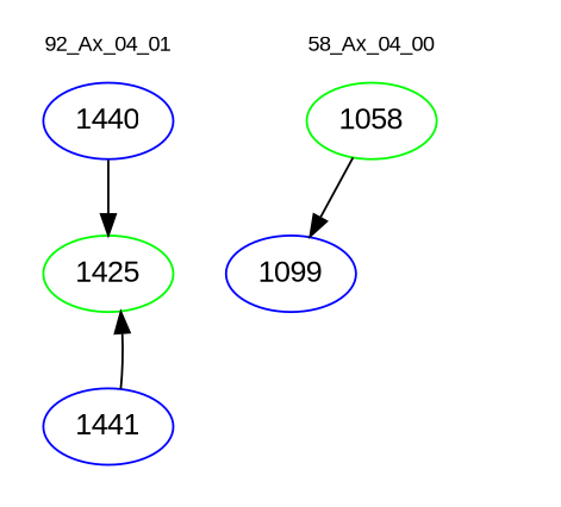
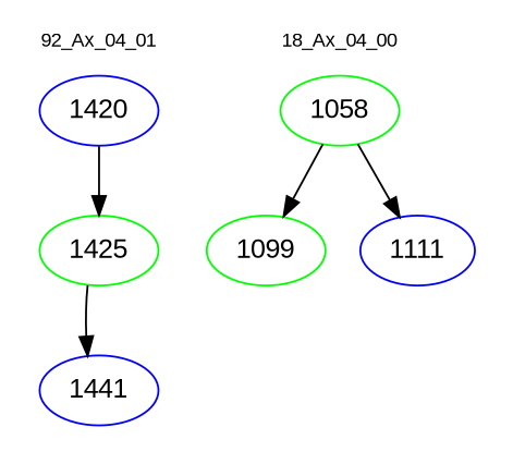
  digraph {
    fontname="Liberation Sans"
    node [color=blue fontname="Liberation Sans"]
    edge [color=black fontname="Liberation Sans"]
-   n1 [label=1440]
+   n1 [label=1420]
    n2 [color=green label=1425]
    n3 [label=1441]
-   n4 [label=1099]
+   n4 [color=green label=1099]
    n5 [color=green label=1058]
+   n6 [label=1111]
    subgraph cluster_1 {
      color=white
      fontsize=10
      label="92_Ax_04_01"
      n1
      n2
      n3
    }
    subgraph cluster_2 {
      color=white
      fontsize=10
-     label="58_Ax_04_00"
+     label="18_Ax_04_00"
      n4
      n5
+     n6
    }
    n1 -> n2
-   n3 -> n2
+   n2 -> n3
    n5 -> n4
+   n5 -> n6
  }
